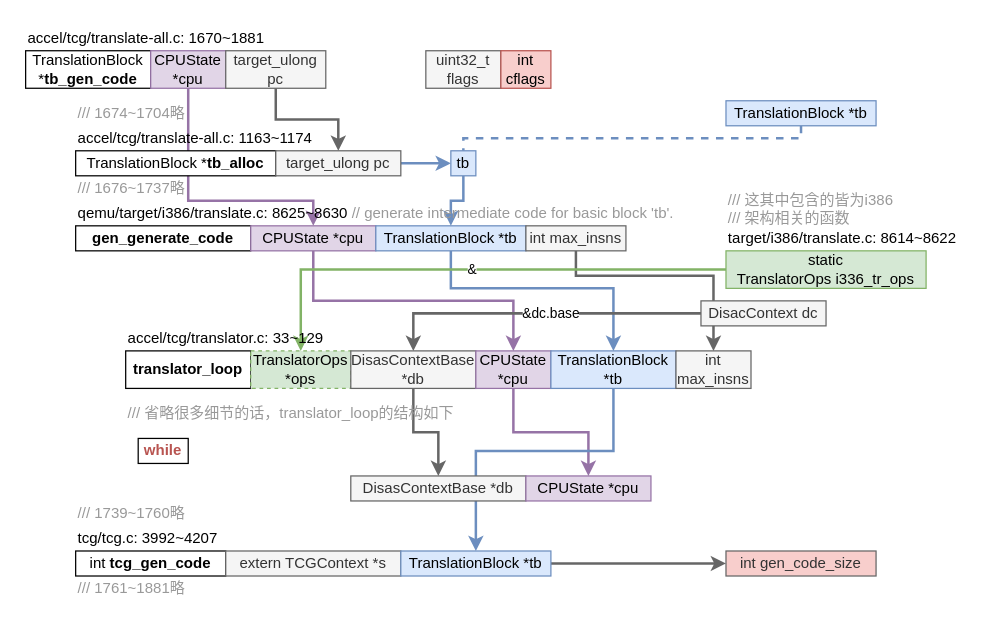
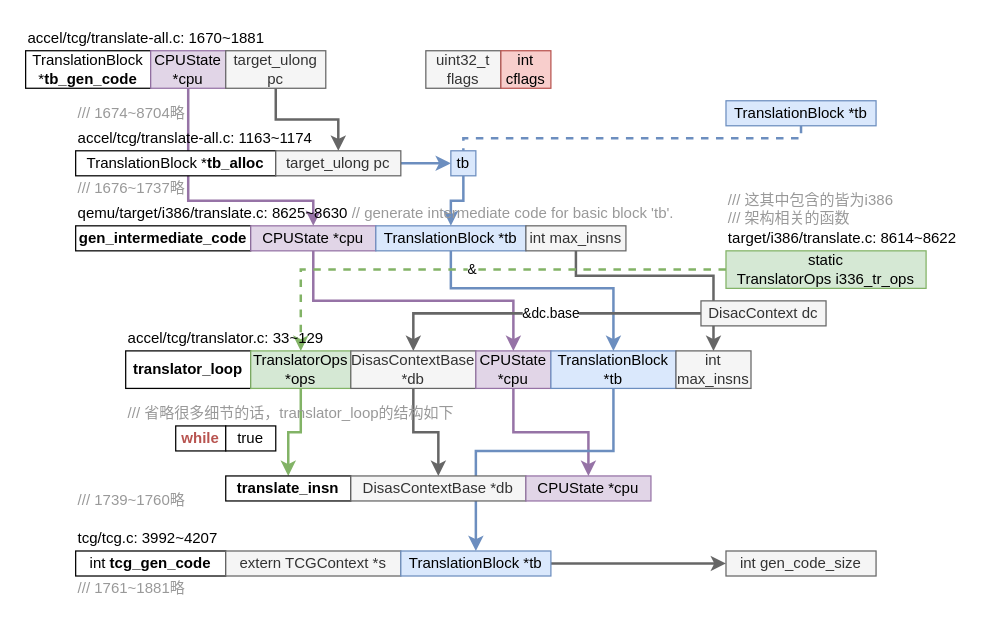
  <mxCell id="0" />
  <mxCell id="1" parent="0" />
  <mxCell id="2" value="TranslationBlock *&lt;b&gt;tb_gen_code&lt;/b&gt;" style="rounded=0;whiteSpace=wrap;html=1;" vertex="1" parent="1"><mxGeometry x="20" y="40" width="100" height="30" as="geometry" /></mxCell>
  <mxCell id="3" style="edgeStyle=orthogonalEdgeStyle;rounded=0;orthogonalLoop=1;jettySize=auto;html=1;endArrow=classic;endFill=1;strokeWidth=2;fillColor=#e1d5e7;strokeColor=#9673a6;" edge="1" parent="1" source="4" target="22"><mxGeometry relative="1" as="geometry"><Array as="points"><mxPoint x="150" y="160" /><mxPoint x="250" y="160" /></Array></mxGeometry></mxCell>
  <mxCell id="4" value="CPUState *cpu" style="rounded=0;whiteSpace=wrap;html=1;fillColor=#e1d5e7;strokeColor=#9673a6;" vertex="1" parent="1"><mxGeometry x="120" y="40" width="60" height="30" as="geometry" /></mxCell>
  <mxCell id="5" style="edgeStyle=orthogonalEdgeStyle;rounded=0;orthogonalLoop=1;jettySize=auto;html=1;strokeWidth=2;fillColor=#f5f5f5;strokeColor=#666666;" edge="1" parent="1" source="6" target="16"><mxGeometry relative="1" as="geometry" /></mxCell>
  <mxCell id="6" value="target_ulong pc" style="rounded=0;whiteSpace=wrap;html=1;fillColor=#f5f5f5;strokeColor=#666666;fontColor=#333333;" vertex="1" parent="1"><mxGeometry x="180" y="40" width="80" height="30" as="geometry" /></mxCell>
  <mxCell id="7" value="uint32_t flags" style="rounded=0;whiteSpace=wrap;html=1;fillColor=#f5f5f5;strokeColor=#666666;fontColor=#333333;" vertex="1" parent="1"><mxGeometry x="340" y="40" width="60" height="30" as="geometry" /></mxCell>
  <mxCell id="8" value="int cflags" style="rounded=0;whiteSpace=wrap;html=1;fillColor=#f8cecc;strokeColor=#b85450;" vertex="1" parent="1"><mxGeometry x="400" y="40" width="40" height="30" as="geometry" /></mxCell>
  <mxCell id="9" value="accel/tcg/translate-all.c: 1670~1881" style="text;html=1;resizable=0;points=[];autosize=1;align=left;verticalAlign=top;spacingTop=-4;" vertex="1" parent="1"><mxGeometry x="20" y="20" width="200" height="20" as="geometry" /></mxCell>
  <mxCell id="10" style="edgeStyle=orthogonalEdgeStyle;rounded=0;orthogonalLoop=1;jettySize=auto;html=1;strokeWidth=2;dashed=1;endArrow=none;endFill=0;fillColor=#dae8fc;strokeColor=#6c8ebf;" edge="1" parent="1" source="11" target="18"><mxGeometry relative="1" as="geometry"><Array as="points"><mxPoint x="640" y="110" /><mxPoint x="370" y="110" /></Array></mxGeometry></mxCell>
  <mxCell id="11" value="TranslationBlock *tb" style="rounded=0;whiteSpace=wrap;html=1;fillColor=#dae8fc;strokeColor=#6c8ebf;" vertex="1" parent="1"><mxGeometry x="580" y="80" width="120" height="20" as="geometry" /></mxCell>
- <mxCell id="12" value="&lt;font color=&quot;#999999&quot;&gt;/// 1674~1704略&lt;/font&gt;" style="text;html=1;resizable=0;points=[];autosize=1;align=left;verticalAlign=top;spacingTop=-4;" vertex="1" parent="1"><mxGeometry x="60" y="80" width="100" height="20" as="geometry" /></mxCell>
+ <mxCell id="12" value="&lt;font color=&quot;#999999&quot;&gt;/// 1674~8704略&lt;/font&gt;" style="text;html=1;resizable=0;points=[];autosize=1;align=left;verticalAlign=top;spacingTop=-4;" vertex="1" parent="1"><mxGeometry x="60" y="80" width="100" height="20" as="geometry" /></mxCell>
  <mxCell id="13" value="TranslationBlock *&lt;b&gt;tb_alloc&lt;/b&gt;" style="rounded=0;whiteSpace=wrap;html=1;" vertex="1" parent="1"><mxGeometry x="60" y="120" width="160" height="20" as="geometry" /></mxCell>
  <mxCell id="14" value="accel/tcg/translate-all.c: 1163~1174" style="text;html=1;resizable=0;points=[];autosize=1;align=left;verticalAlign=top;spacingTop=-4;" vertex="1" parent="1"><mxGeometry x="60" y="100" width="200" height="20" as="geometry" /></mxCell>
  <mxCell id="15" style="edgeStyle=orthogonalEdgeStyle;rounded=0;orthogonalLoop=1;jettySize=auto;html=1;endArrow=classic;endFill=1;strokeWidth=2;fillColor=#dae8fc;strokeColor=#6c8ebf;" edge="1" parent="1" source="16" target="18"><mxGeometry relative="1" as="geometry" /></mxCell>
  <mxCell id="16" value="target_ulong pc" style="rounded=0;whiteSpace=wrap;html=1;fillColor=#f5f5f5;strokeColor=#666666;fontColor=#333333;" vertex="1" parent="1"><mxGeometry x="220" y="120" width="100" height="20" as="geometry" /></mxCell>
  <mxCell id="17" style="edgeStyle=orthogonalEdgeStyle;rounded=0;orthogonalLoop=1;jettySize=auto;html=1;endArrow=classic;endFill=1;strokeWidth=2;fillColor=#dae8fc;strokeColor=#6c8ebf;" edge="1" parent="1" source="18" target="24"><mxGeometry relative="1" as="geometry" /></mxCell>
  <mxCell id="18" value="tb" style="rounded=0;whiteSpace=wrap;html=1;fillColor=#dae8fc;strokeColor=#6c8ebf;" vertex="1" parent="1"><mxGeometry x="360" y="120" width="20" height="20" as="geometry" /></mxCell>
  <mxCell id="19" value="&lt;font color=&quot;#999999&quot;&gt;/// 1676~1737略&lt;/font&gt;" style="text;html=1;resizable=0;points=[];autosize=1;align=left;verticalAlign=top;spacingTop=-4;" vertex="1" parent="1"><mxGeometry x="60" y="140" width="100" height="20" as="geometry" /></mxCell>
- <mxCell id="20" value="&lt;b&gt;gen_generate_code&lt;/b&gt;" style="rounded=0;whiteSpace=wrap;html=1;" vertex="1" parent="1"><mxGeometry x="60" y="180" width="140" height="20" as="geometry" /></mxCell>
+ <mxCell id="20" value="&lt;b&gt;gen_intermediate_code&lt;/b&gt;" style="rounded=0;whiteSpace=wrap;html=1;" vertex="1" parent="1"><mxGeometry x="60" y="180" width="140" height="20" as="geometry" /></mxCell>
  <mxCell id="21" style="edgeStyle=orthogonalEdgeStyle;rounded=0;orthogonalLoop=1;jettySize=auto;html=1;endArrow=classic;endFill=1;strokeColor=#9673a6;strokeWidth=2;fillColor=#e1d5e7;" edge="1" parent="1" source="22" target="34"><mxGeometry relative="1" as="geometry"><Array as="points"><mxPoint x="250" y="240" /><mxPoint x="410" y="240" /></Array></mxGeometry></mxCell>
  <mxCell id="22" value="CPUState *cpu" style="rounded=0;whiteSpace=wrap;html=1;fillColor=#e1d5e7;strokeColor=#9673a6;" vertex="1" parent="1"><mxGeometry x="200" y="180" width="100" height="20" as="geometry" /></mxCell>
  <mxCell id="23" style="edgeStyle=orthogonalEdgeStyle;rounded=0;orthogonalLoop=1;jettySize=auto;html=1;endArrow=classic;endFill=1;strokeColor=#6c8ebf;strokeWidth=2;fillColor=#dae8fc;" edge="1" parent="1" source="24" target="36"><mxGeometry relative="1" as="geometry"><Array as="points"><mxPoint x="360" y="230" /><mxPoint x="490" y="230" /></Array></mxGeometry></mxCell>
  <mxCell id="24" value="TranslationBlock *tb" style="rounded=0;whiteSpace=wrap;html=1;fillColor=#dae8fc;strokeColor=#6c8ebf;" vertex="1" parent="1"><mxGeometry x="300" y="180" width="120" height="20" as="geometry" /></mxCell>
  <mxCell id="25" style="edgeStyle=orthogonalEdgeStyle;rounded=0;orthogonalLoop=1;jettySize=auto;html=1;endArrow=classic;endFill=1;strokeColor=#666666;strokeWidth=2;fillColor=#f5f5f5;" edge="1" parent="1" source="26" target="37"><mxGeometry relative="1" as="geometry"><Array as="points"><mxPoint x="460" y="220" /><mxPoint x="570" y="220" /></Array></mxGeometry></mxCell>
  <mxCell id="26" value="int max_insns" style="rounded=0;whiteSpace=wrap;html=1;fillColor=#f5f5f5;strokeColor=#666666;fontColor=#333333;" vertex="1" parent="1"><mxGeometry x="420" y="180" width="80" height="20" as="geometry" /></mxCell>
  <mxCell id="27" value="qemu/target/i386/translate.c: 8625~8630&lt;font color=&quot;#999999&quot;&gt; //&amp;nbsp;generate intermediate code for basic block 'tb'.&lt;/font&gt;" style="text;html=1;resizable=0;points=[];autosize=1;align=left;verticalAlign=top;spacingTop=-4;" vertex="1" parent="1"><mxGeometry x="60" y="160" width="490" height="20" as="geometry" /></mxCell>
  <mxCell id="28" value="&lt;b&gt;translator_loop&lt;/b&gt;" style="rounded=0;whiteSpace=wrap;html=1;" vertex="1" parent="1"><mxGeometry x="100" y="280" width="100" height="30" as="geometry" /></mxCell>
- <mxCell id="30" value="TranslatorOps *ops" style="rounded=0;whiteSpace=wrap;html=1;fillColor=#d5e8d4;strokeColor=#82b366;dashed=1;" vertex="1" parent="1"><mxGeometry x="200" y="280" width="80" height="30" as="geometry" /></mxCell>
+ <mxCell id="29" style="edgeStyle=orthogonalEdgeStyle;rounded=0;orthogonalLoop=1;jettySize=auto;html=1;endArrow=classic;endFill=1;strokeColor=#82b366;strokeWidth=2;fillColor=#d5e8d4;" edge="1" parent="1" source="30" target="48"><mxGeometry relative="1" as="geometry" /></mxCell>
+ <mxCell id="30" value="TranslatorOps *ops" style="rounded=0;whiteSpace=wrap;html=1;fillColor=#d5e8d4;strokeColor=#82b366;" vertex="1" parent="1"><mxGeometry x="200" y="280" width="80" height="30" as="geometry" /></mxCell>
  <mxCell id="31" style="edgeStyle=orthogonalEdgeStyle;rounded=0;orthogonalLoop=1;jettySize=auto;html=1;endArrow=classic;endFill=1;strokeColor=#666666;strokeWidth=2;fillColor=#f5f5f5;" edge="1" parent="1" source="32" target="49"><mxGeometry relative="1" as="geometry" /></mxCell>
  <mxCell id="32" value="DisasContextBase *db" style="rounded=0;whiteSpace=wrap;html=1;fillColor=#f5f5f5;strokeColor=#666666;fontColor=#333333;" vertex="1" parent="1"><mxGeometry x="280" y="280" width="100" height="30" as="geometry" /></mxCell>
  <mxCell id="33" style="edgeStyle=orthogonalEdgeStyle;rounded=0;orthogonalLoop=1;jettySize=auto;html=1;endArrow=classic;endFill=1;strokeColor=#9673a6;strokeWidth=2;fillColor=#e1d5e7;" edge="1" parent="1" source="34" target="50"><mxGeometry relative="1" as="geometry" /></mxCell>
  <mxCell id="34" value="CPUState *cpu" style="rounded=0;whiteSpace=wrap;html=1;fillColor=#e1d5e7;strokeColor=#9673a6;" vertex="1" parent="1"><mxGeometry x="380" y="280" width="60" height="30" as="geometry" /></mxCell>
  <mxCell id="35" style="edgeStyle=orthogonalEdgeStyle;rounded=0;orthogonalLoop=1;jettySize=auto;html=1;endArrow=classic;endFill=1;strokeColor=#6c8ebf;strokeWidth=2;fillColor=#dae8fc;" edge="1" parent="1" source="36" target="55"><mxGeometry relative="1" as="geometry"><Array as="points"><mxPoint x="490" y="360" /><mxPoint x="380" y="360" /></Array></mxGeometry></mxCell>
  <mxCell id="36" value="TranslationBlock *tb" style="rounded=0;whiteSpace=wrap;html=1;fillColor=#dae8fc;strokeColor=#6c8ebf;" vertex="1" parent="1"><mxGeometry x="440" y="280" width="100" height="30" as="geometry" /></mxCell>
  <mxCell id="37" value="int max_insns" style="rounded=0;whiteSpace=wrap;html=1;fillColor=#f5f5f5;strokeColor=#666666;fontColor=#333333;" vertex="1" parent="1"><mxGeometry x="540" y="280" width="60" height="30" as="geometry" /></mxCell>
  <mxCell id="38" value="&lt;font color=&quot;#999999&quot;&gt;/// 省略很多细节的话，translator_loop的结构如下&lt;/font&gt;" style="text;html=1;resizable=0;points=[];autosize=1;align=left;verticalAlign=top;spacingTop=-4;" vertex="1" parent="1"><mxGeometry x="100" y="320" width="280" height="20" as="geometry" /></mxCell>
- <mxCell id="39" value="&lt;b&gt;&lt;font color=&quot;#b85450&quot;&gt;while&lt;/font&gt;&lt;/b&gt;" style="rounded=0;whiteSpace=wrap;html=1;" vertex="1" parent="1"><mxGeometry x="110" y="350" width="40" height="20" as="geometry" /></mxCell>
+ <mxCell id="39" value="&lt;b&gt;&lt;font color=&quot;#b85450&quot;&gt;while&lt;/font&gt;&lt;/b&gt;" style="rounded=0;whiteSpace=wrap;html=1;" vertex="1" parent="1"><mxGeometry x="140" y="340" width="40" height="20" as="geometry" /></mxCell>
+ <mxCell id="40" value="true" style="rounded=0;whiteSpace=wrap;html=1;" vertex="1" parent="1"><mxGeometry x="180" y="340" width="40" height="20" as="geometry" /></mxCell>
  <mxCell id="41" value="&lt;font color=&quot;#999999&quot;&gt;/// 这其中包含的皆为i386&lt;br&gt;/// 架构相关的函数&lt;/font&gt;" style="text;html=1;resizable=0;points=[];autosize=1;align=left;verticalAlign=top;spacingTop=-4;" vertex="1" parent="1"><mxGeometry x="580" y="150" width="150" height="30" as="geometry" /></mxCell>
- <mxCell id="42" value="&amp;amp;" style="edgeStyle=orthogonalEdgeStyle;rounded=0;orthogonalLoop=1;jettySize=auto;html=1;endArrow=classic;endFill=1;strokeColor=#82b366;strokeWidth=2;fillColor=#d5e8d4;" edge="1" parent="1" source="43" target="30"><mxGeometry relative="1" as="geometry" /></mxCell>
+ <mxCell id="42" value="&amp;amp;" style="edgeStyle=orthogonalEdgeStyle;rounded=0;orthogonalLoop=1;jettySize=auto;html=1;endArrow=classic;endFill=1;strokeColor=#82b366;strokeWidth=2;fillColor=#d5e8d4;dashed=1;" edge="1" parent="1" source="43" target="30"><mxGeometry relative="1" as="geometry" /></mxCell>
  <mxCell id="43" value="static&lt;br&gt;TranslatorOps i336_tr_ops" style="rounded=0;whiteSpace=wrap;html=1;fillColor=#d5e8d4;strokeColor=#82b366;" vertex="1" parent="1"><mxGeometry x="580" y="200" width="160" height="30" as="geometry" /></mxCell>
  <mxCell id="44" value="target/i386/translate.c: 8614~8622" style="text;html=1;resizable=0;points=[];autosize=1;align=left;verticalAlign=top;spacingTop=-4;" vertex="1" parent="1"><mxGeometry x="580" y="180" width="200" height="20" as="geometry" /></mxCell>
  <mxCell id="45" value="accel/tcg/translator.c: 33~129" style="text;html=1;resizable=0;points=[];autosize=1;align=left;verticalAlign=top;spacingTop=-4;" vertex="1" parent="1"><mxGeometry x="100" y="260" width="170" height="20" as="geometry" /></mxCell>
  <mxCell id="46" value="&amp;amp;dc.base" style="edgeStyle=orthogonalEdgeStyle;rounded=0;orthogonalLoop=1;jettySize=auto;html=1;endArrow=classic;endFill=1;strokeColor=#666666;strokeWidth=2;fillColor=#f5f5f5;" edge="1" parent="1" source="47" target="32"><mxGeometry x="-0.075" relative="1" as="geometry"><mxPoint as="offset" /></mxGeometry></mxCell>
  <mxCell id="47" value="DisacContext dc" style="rounded=0;whiteSpace=wrap;html=1;fillColor=#f5f5f5;strokeColor=#666666;fontColor=#333333;" vertex="1" parent="1"><mxGeometry x="560" y="240" width="100" height="20" as="geometry" /></mxCell>
+ <mxCell id="48" value="&lt;b&gt;translate_insn&lt;/b&gt;" style="rounded=0;whiteSpace=wrap;html=1;" vertex="1" parent="1"><mxGeometry x="180" y="380" width="100" height="20" as="geometry" /></mxCell>
  <mxCell id="49" value="DisasContextBase *db" style="rounded=0;whiteSpace=wrap;html=1;fillColor=#f5f5f5;strokeColor=#666666;fontColor=#333333;" vertex="1" parent="1"><mxGeometry x="280" y="380" width="140" height="20" as="geometry" /></mxCell>
  <mxCell id="50" value="CPUState *cpu" style="rounded=0;whiteSpace=wrap;html=1;fillColor=#e1d5e7;strokeColor=#9673a6;" vertex="1" parent="1"><mxGeometry x="420" y="380" width="100" height="20" as="geometry" /></mxCell>
  <mxCell id="51" value="int &lt;b&gt;tcg_gen_code&lt;/b&gt;" style="rounded=0;whiteSpace=wrap;html=1;" vertex="1" parent="1"><mxGeometry x="60" y="440" width="120" height="20" as="geometry" /></mxCell>
- <mxCell id="52" value="&lt;font color=&quot;#999999&quot;&gt;/// 1739~1760略&lt;/font&gt;" style="text;html=1;resizable=0;points=[];autosize=1;align=left;verticalAlign=top;spacingTop=-4;" vertex="1" parent="1"><mxGeometry x="60" y="400" width="100" height="20" as="geometry" /></mxCell>
+ <mxCell id="52" value="&lt;font color=&quot;#999999&quot;&gt;/// 1739~1760略&lt;/font&gt;" style="text;html=1;resizable=0;points=[];autosize=1;align=left;verticalAlign=top;spacingTop=-4;" vertex="1" parent="1"><mxGeometry x="60" y="390" width="100" height="20" as="geometry" /></mxCell>
  <mxCell id="53" value="extern TCGContext *s" style="rounded=0;whiteSpace=wrap;html=1;fillColor=#f5f5f5;strokeColor=#666666;fontColor=#333333;" vertex="1" parent="1"><mxGeometry x="180" y="440" width="140" height="20" as="geometry" /></mxCell>
  <mxCell id="54" style="edgeStyle=orthogonalEdgeStyle;rounded=0;orthogonalLoop=1;jettySize=auto;html=1;endArrow=classic;endFill=1;strokeColor=#666666;strokeWidth=2;fillColor=#f5f5f5;" edge="1" parent="1" source="55" target="57"><mxGeometry relative="1" as="geometry" /></mxCell>
  <mxCell id="55" value="TranslationBlock *tb" style="rounded=0;whiteSpace=wrap;html=1;fillColor=#dae8fc;strokeColor=#6c8ebf;" vertex="1" parent="1"><mxGeometry x="320" y="440" width="120" height="20" as="geometry" /></mxCell>
  <mxCell id="56" value="tcg/tcg.c: 3992~4207" style="text;html=1;resizable=0;points=[];autosize=1;align=left;verticalAlign=top;spacingTop=-4;" vertex="1" parent="1"><mxGeometry x="60" y="420" width="130" height="20" as="geometry" /></mxCell>
- <mxCell id="57" value="int gen_code_size" style="rounded=0;whiteSpace=wrap;html=1;fillColor=#f8cecc;strokeColor=#666666;fontColor=#333333;" vertex="1" parent="1"><mxGeometry x="580" y="440" width="120" height="20" as="geometry" /></mxCell>
+ <mxCell id="57" value="int gen_code_size" style="rounded=0;whiteSpace=wrap;html=1;fillColor=#f5f5f5;strokeColor=#666666;fontColor=#333333;" vertex="1" parent="1"><mxGeometry x="580" y="440" width="120" height="20" as="geometry" /></mxCell>
  <mxCell id="58" value="&lt;font color=&quot;#999999&quot;&gt;/// 1761~1881略&lt;/font&gt;" style="text;html=1;resizable=0;points=[];autosize=1;align=left;verticalAlign=top;spacingTop=-4;" vertex="1" parent="1"><mxGeometry x="60" y="460" width="100" height="20" as="geometry" /></mxCell>
